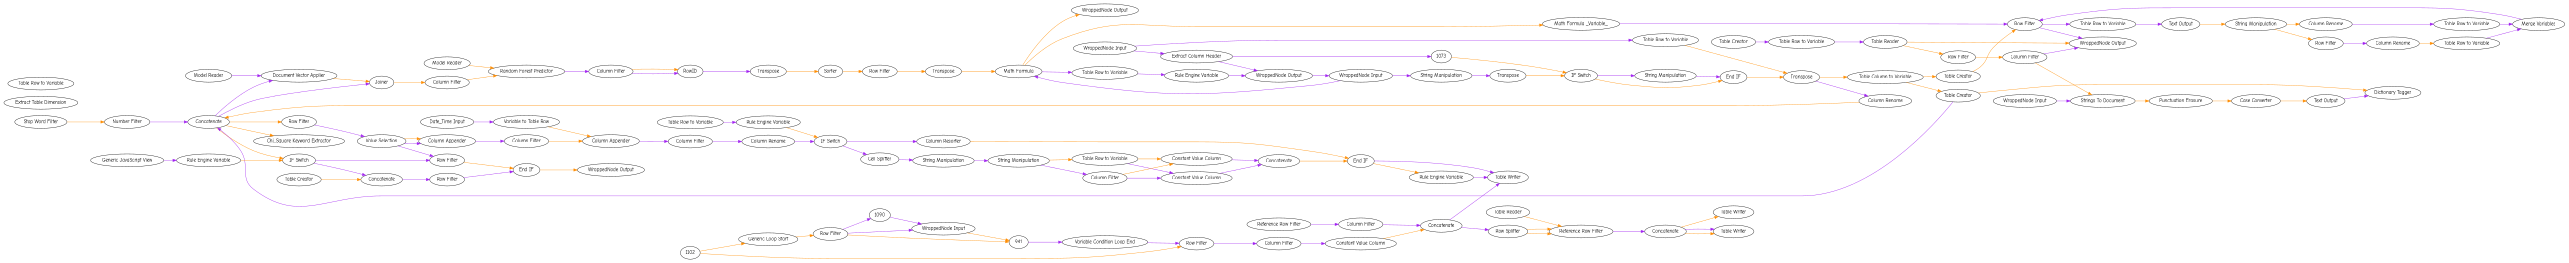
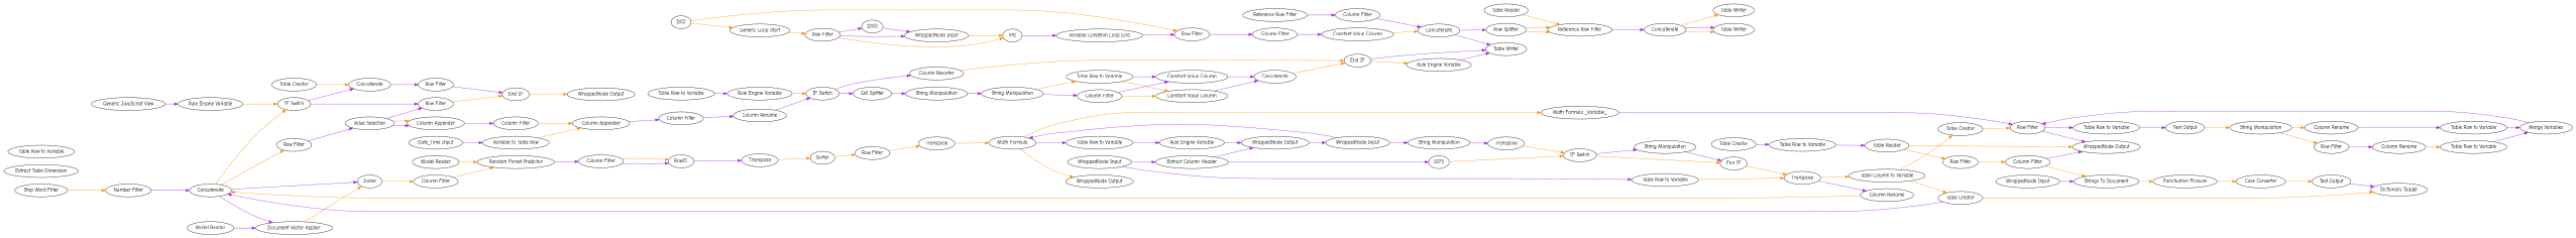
  digraph {
    fontname="Comic Neue"
    rankdir=LR
    node [fontname="Comic Neue"]
    edge [color=purple fontname="Comic Neue"]
    n1 [label="Table Writer"]
    n2 [label="Variable Condition Loop End"]
    n3 [label="Row Filter"]
    n4 [label="Column Filter"]
    n5 [label="Generic Loop Start"]
    n6 [label="Row Filter"]
    n7 [label="WrappedNode Input"]
    n8 [label=941]
    1090
    n10 [label="Date_Time Input"]
    n11 [label="Variable to Table Row"]
    n12 [label="Column Appender"]
    n13 [label="Column Filter"]
    n14 [label="Column Rename"]
    n15 [label="IF Switch"]
    n16 [label="Cell Splitter"]
    n17 [label="Column Resorter"]
    n18 [label="Value Selection"]
    n19 [label="Column Appender"]
    n20 [label="Row Filter"]
    n21 [label="Column Filter"]
    n22 [label="End IF"]
    n23 [label="Table Writer"]
    n24 [label="String Manipulation"]
    n25 [label="String Manipulation"]
    n26 [label="Table Row to Variable"]
    n27 [label="Column Filter"]
    n28 [label="Constant Value Column"]
    n29 [label="Constant Value Column"]
    n30 [label=Concatenate]
    n31 [label="End IF"]
    n32 [label="Rule Engine Variable"]
    n33 [label="Table Row to Variable"]
    n34 [label="Rule Engine Variable"]
    n35 [label="Table Writer"]
    n36 [label="WrappedNode Input"]
    n37 [label="Strings To Document"]
    n38 [label="Punctuation Erasure"]
    n39 [label="WrappedNode Output"]
    n40 [label="Random Forest Predictor"]
    n41 [label="Column Filter"]
    n42 [label=RowID]
    n43 [label=Joiner]
    n44 [label="Column Filter"]
    n45 [label="Document Vector Applier"]
    n46 [label="Model Reader"]
    n47 [label="Model Reader"]
    n48 [label=Transpose]
-   n49 [label="Chi_Square Keyword Extractor"]
    n50 [label="Case Converter"]
    n51 [label="Text Output"]
    n52 [label="Number Filter"]
    n53 [label=Concatenate]
    n54 [label="IF Switch"]
    n55 [label="Row Filter"]
    n56 [label="Dictionary Tagger"]
    n57 [label="Stop Word Filter"]
    n58 [label="Table Creator"]
    n59 [label=Concatenate]
    n60 [label=Sorter]
    n61 [label="Row Filter"]
    n62 [label=Transpose]
    n63 [label="Math Formula"]
    n64 [label="Math Formula _Variable_"]
    n65 [label="Table Row to Variable"]
    n66 [label="Row Filter"]
    n67 [label="Rule Engine Variable"]
    n68 [label="Row Splitter"]
    n69 [label="Reference Row Filter"]
    n70 [label=Concatenate]
    n71 [label="Constant Value Column"]
    n72 [label=Concatenate]
    n73 [label="Reference Row Filter"]
    n74 [label="Column Filter"]
    n75 [label="Table Reader"]
    n76 [label="Row Filter"]
    n77 [label="Column Filter"]
    n78 [label="WrappedNode Output"]
    n79 [label="Extract Table Dimension"]
    n80 [label="Table Row to Variable"]
    n81 [label="Table Row to Variable"]
    n82 [label="Text Output"]
    n83 [label="String Manipulation"]
    n84 [label="Column Rename"]
    n85 [label="Row Filter"]
    n86 [label="Table Row to Variable"]
    n87 [label="Column Rename"]
    n88 [label="Merge Variables"]
    n89 [label="Table Row to Variable"]
    n90 [label="Table Reader"]
    n91 [label="Table Creator"]
    n92 [label="Table Row to Variable"]
    n93 [label="Table Column to Variable"]
    n94 [label="Table Creator"]
    n95 [label="WrappedNode Output"]
    n96 [label="Column Rename"]
    n97 [label=Transpose]
    n98 [label="WrappedNode Input"]
    n99 [label="Table Row to Variable"]
    n100 [label="Extract Column Header"]
    n101 [label="WrappedNode Output"]
    1073
    n103 [label="WrappedNode Input"]
    n104 [label="IF Switch"]
    n105 [label="String Manipulation"]
    n106 [label="End IF"]
    n107 [label="String Manipulation"]
    n108 [label=Transpose]
    n109 [label="Generic JavaScript View"]
    n110 [label="Rule Engine Variable"]
    n111 [label="Row Filter"]
    n112 [label="Table Creator"]
    1102
    n2 -> n3
    n3 -> n4
    n4 -> n71
    n5 -> n6 [color=darkorange]
    n6 -> n7
    n6 -> n8 [color=darkorange]
    n6 -> 1090
    n7 -> n8 [color=darkorange]
    n8 -> n2
    1090 -> n7
    n10 -> n11
    n11 -> n12 [color=darkorange]
    n12 -> n13
    n13 -> n14
    n14 -> n15
    n15 -> n16
    n15 -> n17
    n16 -> n24
    n17 -> n31 [color=darkorange]
    n18 -> n19
    n18 -> n19 [color=darkorange]
    n18 -> n20
    n19 -> n21
    n20 -> n22 [color=darkorange]
    n21 -> n12 [color=darkorange]
    n22 -> n95 [color=darkorange]
    n24 -> n25
    n25 -> n26 [color=darkorange]
    n25 -> n27
    n26 -> n28
    n26 -> n29 [color=darkorange]
    n27 -> n28
    n27 -> n29 [color=darkorange]
    n28 -> n30
    n29 -> n30
    n30 -> n31 [color=darkorange]
    n31 -> n23
    n31 -> n32 [color=darkorange]
    n32 -> n23
    n33 -> n34
    n34 -> n15 [color=darkorange]
    n36 -> n37
    n37 -> n38 [color=darkorange]
    n38 -> n50 [color=darkorange]
    n40 -> n41
    n41 -> n42
    n41 -> n42 [color=darkorange]
    n42 -> n48
    n43 -> n44 [color=darkorange]
    n44 -> n40 [color=darkorange]
    n45 -> n43 [color=darkorange]
    n46 -> n45
    n47 -> n40 [color=darkorange]
    n48 -> n60 [color=darkorange]
    n50 -> n51 [color=darkorange]
    n51 -> n56
    n52 -> n53
    n53 -> n43
    n53 -> n45
-   n53 -> n49 [color=darkorange]
    n53 -> n54 [color=darkorange]
    n53 -> n55 [color=darkorange]
    n54 -> n20
    n54 -> n59
    n55 -> n18
    n57 -> n52 [color=darkorange]
    n58 -> n53
    n58 -> n56 [color=darkorange]
    n59 -> n111
    n60 -> n61 [color=darkorange]
    n61 -> n62 [color=darkorange]
    n62 -> n63 [color=darkorange]
    n63 -> n39 [color=darkorange]
    n63 -> n64 [color=darkorange]
    n63 -> n65
    n64 -> n66
    n65 -> n67
    n66 -> n78
    n66 -> n81
    n67 -> n101
    n68 -> n69 [color=darkorange]
    n68 -> n69 [color=darkorange]
    n69 -> n70
    n70 -> n1 [color=darkorange]
    n70 -> n35 [color=darkorange]
    n70 -> n35
    n71 -> n72 [color=darkorange]
    n72 -> n23
    n72 -> n68
    n73 -> n74
    n74 -> n72
    n75 -> n69 [color=darkorange]
    n76 -> n77 [color=darkorange]
    n77 -> n37 [color=darkorange]
    n77 -> n78
    n81 -> n82
    n82 -> n83 [color=darkorange]
    n83 -> n84 [color=darkorange]
    n83 -> n85 [color=darkorange]
    n84 -> n86
    n85 -> n87
    n86 -> n88
    n87 -> n89 [color=darkorange]
    n88 -> n66
    n89 -> n88
    n90 -> n76 [color=darkorange]
    n90 -> n78 [color=darkorange]
    n91 -> n92
    n92 -> n90
    n93 -> n58 [color=darkorange]
    n93 -> n94 [color=darkorange]
    n94 -> n66 [color=darkorange]
    n96 -> n53 [color=darkorange]
    n97 -> n93 [color=darkorange]
    n97 -> n96
    n98 -> n99
    n98 -> n100
    n99 -> n97 [color=darkorange]
    n100 -> n101
    n100 -> 1073
    n101 -> n103
    1073 -> n104 [color=darkorange]
    n103 -> n63
    n103 -> n107
    n104 -> n105
    n104 -> n106 [color=darkorange]
    n105 -> n106
    n106 -> n97 [color=darkorange]
    n107 -> n108
    n108 -> n104 [color=darkorange]
    n109 -> n110
    n110 -> n54 [color=darkorange]
    n111 -> n22
    n112 -> n59 [color=darkorange]
    1102 -> n3 [color=darkorange]
    1102 -> n5 [color=darkorange]
  }
